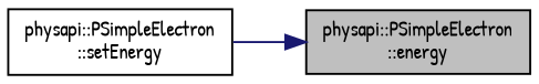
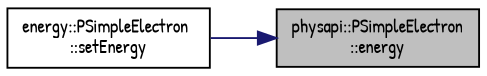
  digraph {
    rankdir=RL
    fontname="Patrick Hand"
    node [color=black fontname="Patrick Hand" fontsize=10 shape=record style=filled]
    n1 [fillcolor=grey75 fontcolor=black height=0.2 label="physapi::PSimpleElectron\l::energy" width=0.4]
-   n2 [fillcolor=white height=0.2 label="physapi::PSimpleElectron\l::setEnergy" width=0.4]
+   n2 [fillcolor=white height=0.2 label="energy::PSimpleElectron\l::setEnergy" width=0.4]
    n1 -> n2 [color=midnightblue dir=back fontname="Patrick Hand" fontsize=10 labelfontname=Helvetica labelfontsize=10 style=solid]
  }
